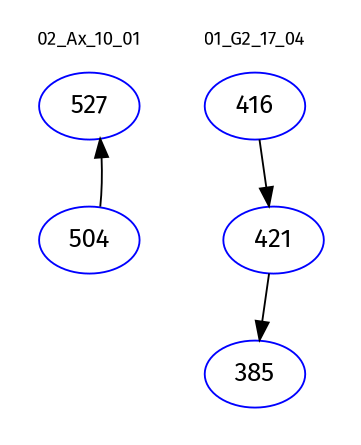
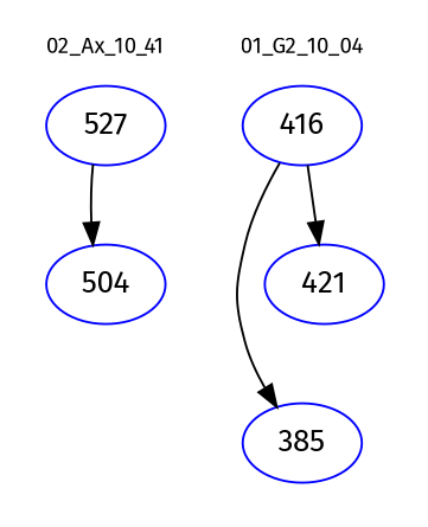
  digraph {
    fontname="Fira Sans"
    node [color=blue fontname="Fira Sans"]
    edge [color=black fontname="Fira Sans"]
    n1 [label=527]
    n2 [label=504]
    n3 [label=416]
    n4 [label=385]
    n5 [label=421]
    subgraph cluster_1 {
      color=white
      fontsize=10
-     label="02_Ax_10_01"
+     label="02_Ax_10_41"
      n1
      n2
    }
    subgraph cluster_2 {
      color=white
      fontsize=10
-     label="01_G2_17_04"
+     label="01_G2_10_04"
      n3
      n4
      n5
    }
-   n2 -> n1
-   n5 -> n4
+   n1 -> n2
+   n3 -> n4
    n3 -> n5
  }
